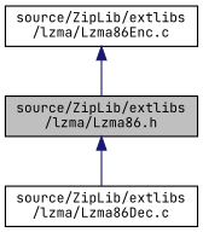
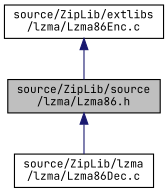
  digraph {
    fontname="JetBrains Mono"
    node [color=black fillcolor=white fontname="JetBrains Mono" fontsize=10 shape=record style=filled]
    edge [color=midnightblue dir=back fontname="JetBrains Mono" fontsize=10 labelfontname=Helvetica labelfontsize=10 style=solid]
-   n1 [fillcolor=grey75 fontcolor=black height=0.2 label="source/ZipLib/extlibs\l/lzma/Lzma86.h" width=0.4]
-   n2 [height=0.2 label="source/ZipLib/extlibs\l/lzma/Lzma86Dec.c" width=0.4]
+   n1 [fillcolor=grey75 fontcolor=black height=0.2 label="source/ZipLib/source\l/lzma/Lzma86.h" width=0.4]
+   n2 [height=0.2 label="source/ZipLib/lzma\l/lzma/Lzma86Dec.c" width=0.4]
    n3 [height=0.2 label="source/ZipLib/extlibs\l/lzma/Lzma86Enc.c" width=0.4]
    n1 -> n2
    n3 -> n1
  }
